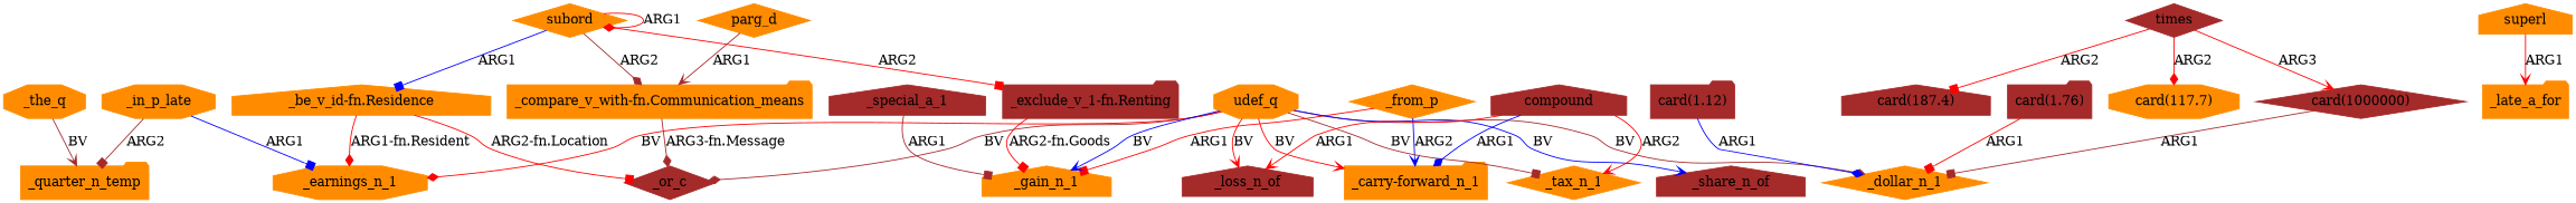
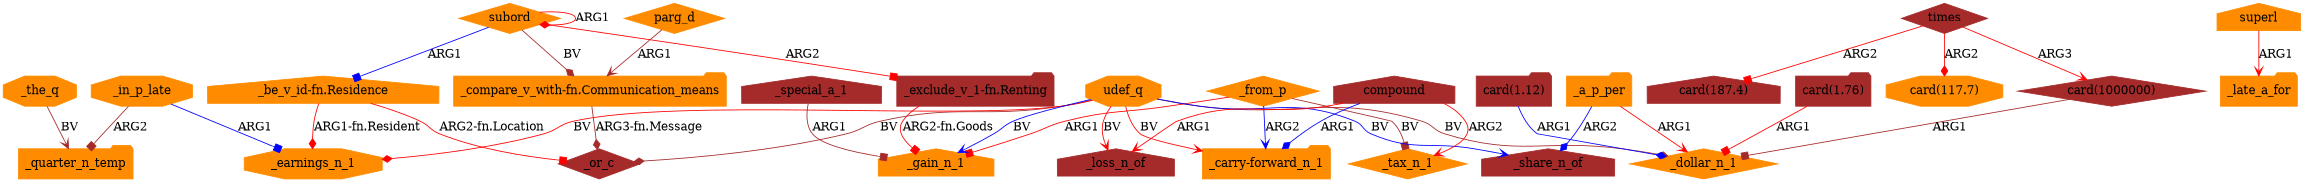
  digraph {
    node [color=darkorange shape=diamond style=filled]
    edge [arrowhead=box color=red]
    subord
    "_be_v_id-fn.Residence" [shape=house]
    "_compare_v_with-fn.Communication_means" [shape=folder]
    "_exclude_v_1-fn.Renting" [color=brown shape=folder]
    _or_c [color=brown]
    _earnings_n_1 [shape=octagon]
    _gain_n_1 [shape=house]
    _late_a_for [shape=folder]
    _quarter_n_temp [shape=folder]
    n10 [label=_in_p_late shape=octagon]
    _special_a_1 [color=brown shape=house]
    _from_p
    "_carry-forward_n_1" [shape=folder]
    _the_q [shape=octagon]
    superl [shape=house]
    udef_q [shape=octagon]
    _tax_n_1
    _dollar_n_1
    _loss_n_of [color=brown shape=house]
    _share_n_of [color=brown shape=house]
    times [color=brown]
    "card(1000000)" [color=brown]
    "card(117.7)" [shape=octagon]
    "card(187.4)" [color=brown shape=house]
    parg_d
    "card(1.12)" [color=brown shape=folder]
    compound [color=brown shape=house]
+   _a_p_per [shape=folder]
    "card(1.76)" [color=brown shape=folder]
    subord -> subord [arrowhead=diamond label=ARG1]
    subord -> "_be_v_id-fn.Residence" [color=blue label=ARG1]
-   subord -> "_compare_v_with-fn.Communication_means" [arrowhead=diamond color=brown label=ARG2]
+   subord -> "_compare_v_with-fn.Communication_means" [arrowhead=diamond color=brown label=BV]
    subord -> "_exclude_v_1-fn.Renting" [label=ARG2]
    "_be_v_id-fn.Residence" -> _or_c [label="ARG2-fn.Location"]
    "_be_v_id-fn.Residence" -> _earnings_n_1 [arrowhead=diamond label="ARG1-fn.Resident"]
    "_compare_v_with-fn.Communication_means" -> _or_c [arrowhead=diamond color=brown label="ARG3-fn.Message"]
    "_exclude_v_1-fn.Renting" -> _gain_n_1 [label="ARG2-fn.Goods"]
    n10 -> _earnings_n_1 [color=blue label=ARG1]
    n10 -> _quarter_n_temp [color=brown label=ARG2]
    _special_a_1 -> _gain_n_1 [color=brown label=ARG1]
    _from_p -> _gain_n_1 [label=ARG1]
    _from_p -> "_carry-forward_n_1" [arrowhead=vee color=blue label=ARG2]
    _the_q -> _quarter_n_temp [arrowhead=vee color=brown label=BV]
    superl -> _late_a_for [arrowhead=vee label=ARG1]
    udef_q -> _or_c [arrowhead=diamond color=brown label=BV]
    udef_q -> _earnings_n_1 [arrowhead=diamond label=BV]
    udef_q -> _gain_n_1 [arrowhead=vee color=blue label=BV]
    udef_q -> "_carry-forward_n_1" [arrowhead=vee label=BV]
-   udef_q -> _tax_n_1 [color=brown label=BV]
+   _from_p -> _tax_n_1 [color=brown label=BV]
    udef_q -> _dollar_n_1 [arrowhead=diamond color=brown label=BV]
    udef_q -> _loss_n_of [arrowhead=vee label=BV]
    udef_q -> _share_n_of [arrowhead=vee color=blue label=BV]
    times -> "card(1000000)" [arrowhead=vee label=ARG3]
    times -> "card(117.7)" [arrowhead=diamond label=ARG2]
    times -> "card(187.4)" [label=ARG2]
    "card(1000000)" -> _dollar_n_1 [color=brown label=ARG1]
    parg_d -> "_compare_v_with-fn.Communication_means" [arrowhead=vee color=brown label=ARG1]
    "card(1.12)" -> _dollar_n_1 [arrowhead=diamond color=blue label=ARG1]
    compound -> "_carry-forward_n_1" [arrowhead=diamond color=blue label=ARG1]
    compound -> _tax_n_1 [arrowhead=vee label=ARG2]
    compound -> _loss_n_of [arrowhead=vee label=ARG1]
+   _a_p_per -> _dollar_n_1 [arrowhead=vee label=ARG1]
+   _a_p_per -> _share_n_of [arrowhead=diamond color=blue label=ARG2]
    "card(1.76)" -> _dollar_n_1 [label=ARG1]
  }
